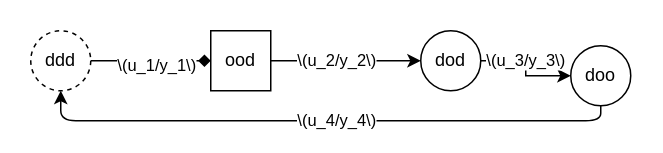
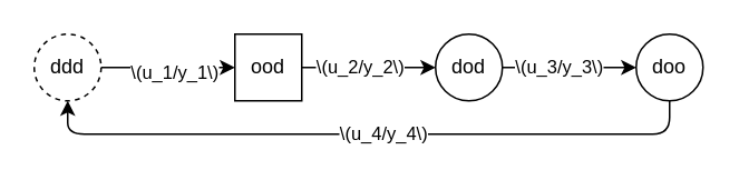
  <mxCell id="0" />
  <mxCell id="1" parent="0" />
  <mxCell id="2" value="ddd" style="ellipse;whiteSpace=wrap;html=1;fillColor=none;dashed=1;" vertex="1" parent="1"><mxGeometry x="20" y="20" width="40" height="40" as="geometry" /></mxCell>
  <mxCell id="3" style="edgeStyle=orthogonalEdgeStyle;rounded=0;orthogonalLoop=1;jettySize=auto;html=1;" edge="1" parent="1" source="5" target="8"><mxGeometry relative="1" as="geometry" /></mxCell>
  <mxCell id="4" value="\(u_2/y_2\)" style="edgeLabel;html=1;align=center;verticalAlign=middle;resizable=0;points=[];" vertex="1" connectable="0" parent="3"><mxGeometry x="-0.14" y="1" relative="1" as="geometry"><mxPoint as="offset" /></mxGeometry></mxCell>
  <mxCell id="5" value="ood" style="whiteSpace=wrap;html=1;fillColor=none;rounded=0;" vertex="1" parent="1"><mxGeometry x="140" y="20" width="40" height="40" as="geometry" /></mxCell>
  <mxCell id="6" style="edgeStyle=orthogonalEdgeStyle;rounded=0;orthogonalLoop=1;jettySize=auto;html=1;" edge="1" parent="1" source="8" target="11"><mxGeometry relative="1" as="geometry" /></mxCell>
  <mxCell id="7" value="\(u_3/y_3\)" style="edgeLabel;html=1;align=center;verticalAlign=middle;resizable=0;points=[];" vertex="1" connectable="0" parent="6"><mxGeometry x="-0.18" y="1" relative="1" as="geometry"><mxPoint as="offset" /></mxGeometry></mxCell>
- <mxCell id="8" value="dod" style="ellipse;whiteSpace=wrap;html=1;fillColor=none;" vertex="1" parent="1"><mxGeometry x="280" y="20" width="40" height="40" as="geometry" /></mxCell>
+ <mxCell id="8" value="dod" style="ellipse;whiteSpace=wrap;html=1;fillColor=none;" vertex="1" parent="1"><mxGeometry x="260" y="20" width="40" height="40" as="geometry" /></mxCell>
  <mxCell id="9" style="edgeStyle=orthogonalEdgeStyle;rounded=1;orthogonalLoop=1;jettySize=auto;html=1;entryX=0.5;entryY=1;entryDx=0;entryDy=0;curved=0;" edge="1" parent="1" source="11" target="2"><mxGeometry relative="1" as="geometry"><Array as="points"><mxPoint x="400" y="80" /><mxPoint x="40" y="80" /></Array></mxGeometry></mxCell>
  <mxCell id="10" value="\(u_4/y_4\)" style="edgeLabel;html=1;align=center;verticalAlign=middle;resizable=0;points=[];" vertex="1" connectable="0" parent="9"><mxGeometry x="-0.04" y="-1" relative="1" as="geometry"><mxPoint as="offset" /></mxGeometry></mxCell>
- <mxCell id="11" value="doo" style="ellipse;whiteSpace=wrap;html=1;fillColor=none;" vertex="1" parent="1"><mxGeometry x="380" y="30" width="40" height="40" as="geometry" /></mxCell>
- <mxCell id="12" style="edgeStyle=orthogonalEdgeStyle;rounded=0;orthogonalLoop=1;jettySize=auto;html=1;entryX=0;entryY=0.5;entryDx=0;entryDy=0;endArrow=diamond;" edge="1" parent="1" source="2" target="5"><mxGeometry relative="1" as="geometry" /></mxCell>
+ <mxCell id="11" value="doo" style="ellipse;whiteSpace=wrap;html=1;fillColor=none;" vertex="1" parent="1"><mxGeometry x="380" y="20" width="40" height="40" as="geometry" /></mxCell>
+ <mxCell id="12" style="edgeStyle=orthogonalEdgeStyle;rounded=0;orthogonalLoop=1;jettySize=auto;html=1;entryX=0;entryY=0.5;entryDx=0;entryDy=0;" edge="1" parent="1" source="2" target="5"><mxGeometry relative="1" as="geometry" /></mxCell>
  <mxCell id="13" value="\(u_1/y_1\)" style="edgeLabel;html=1;align=center;verticalAlign=middle;resizable=0;points=[];" vertex="1" connectable="0" parent="12"><mxGeometry x="0.07" y="-2" relative="1" as="geometry"><mxPoint as="offset" /></mxGeometry></mxCell>
